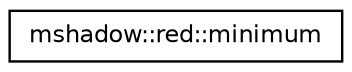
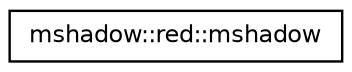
  digraph {
    rankdir=LR
-   n1 [color=black fillcolor=white fontname=Helvetica fontsize=10 height=0.2 label="mshadow::red::minimum" shape=record style=filled width=0.4]
+   n1 [color=black fillcolor=white fontname=Helvetica fontsize=10 height=0.2 label="mshadow::red::mshadow" shape=record style=filled width=0.4]
  }
